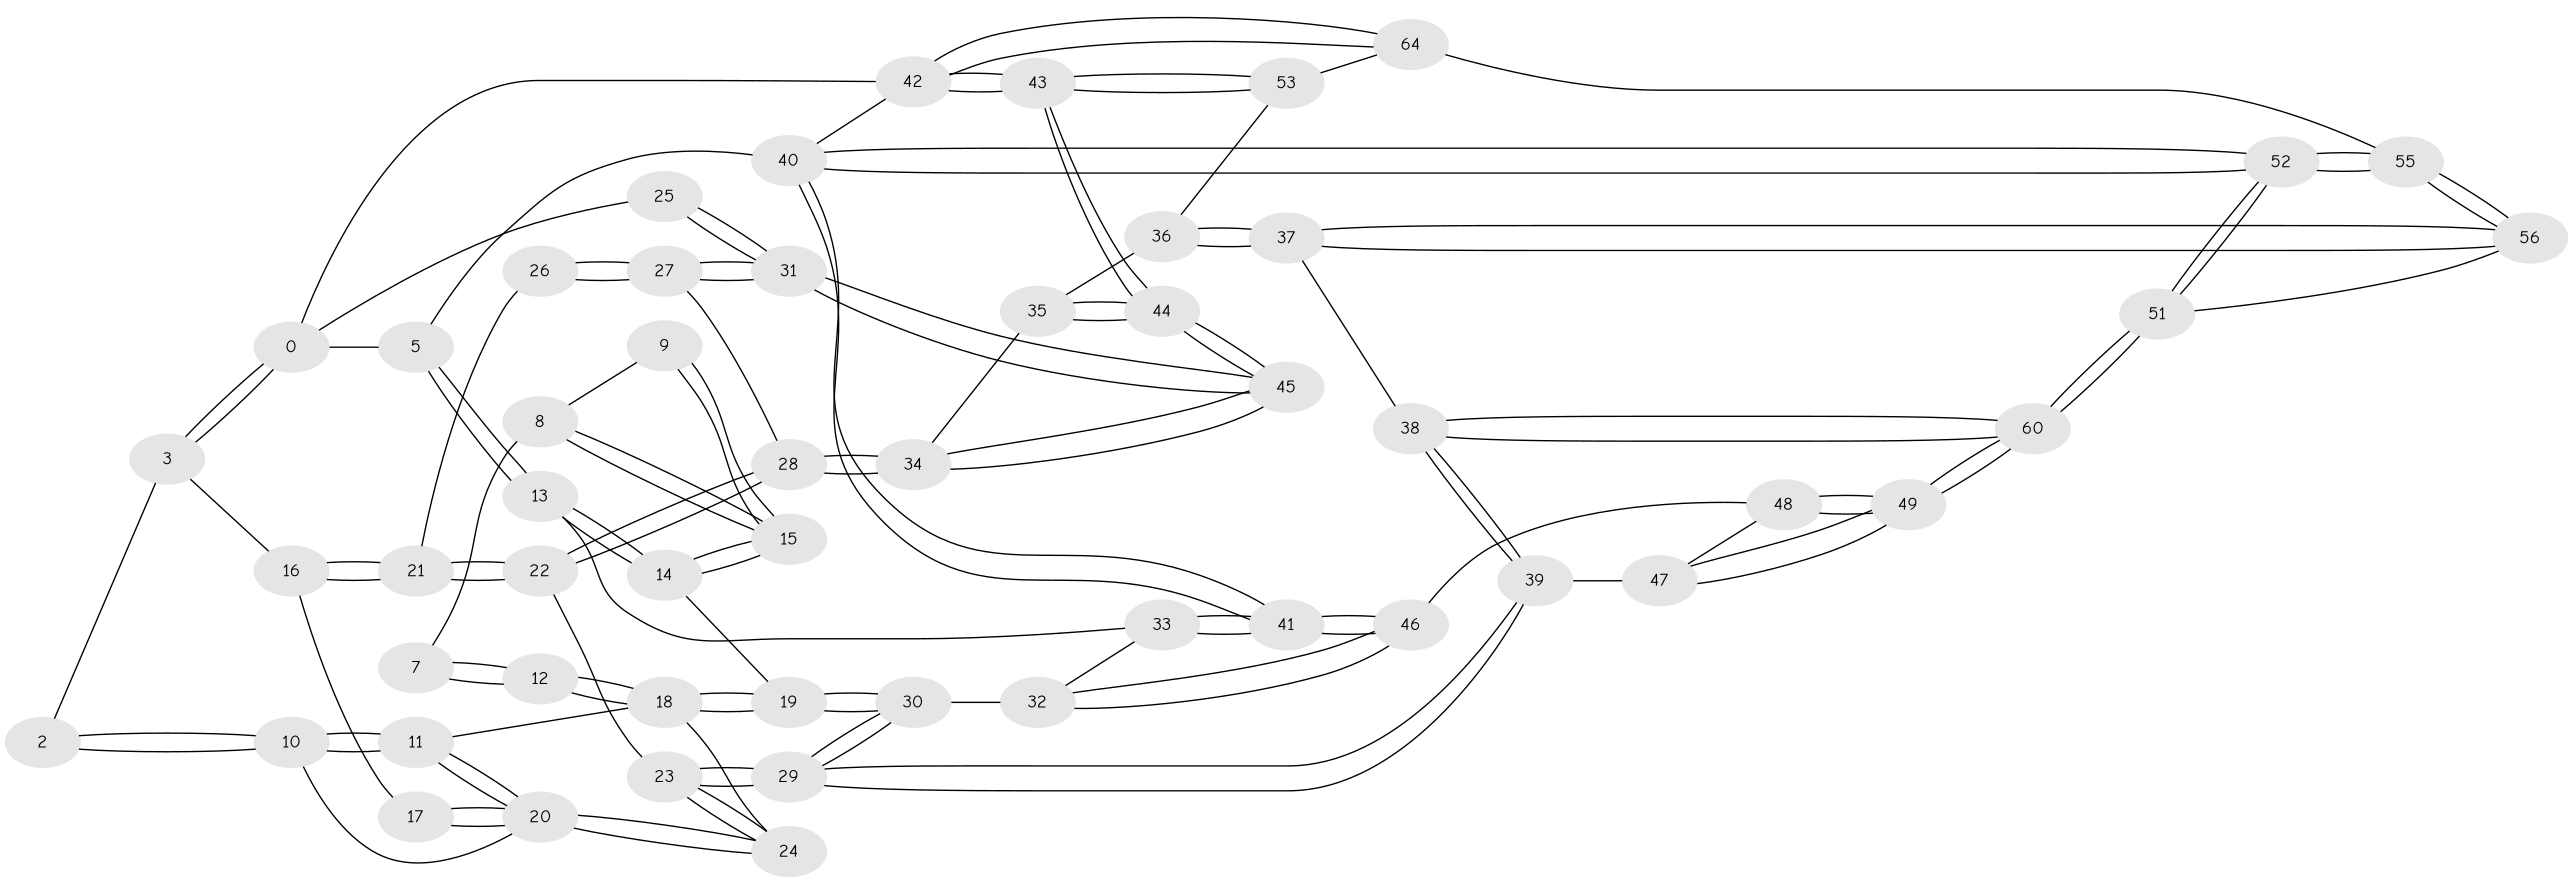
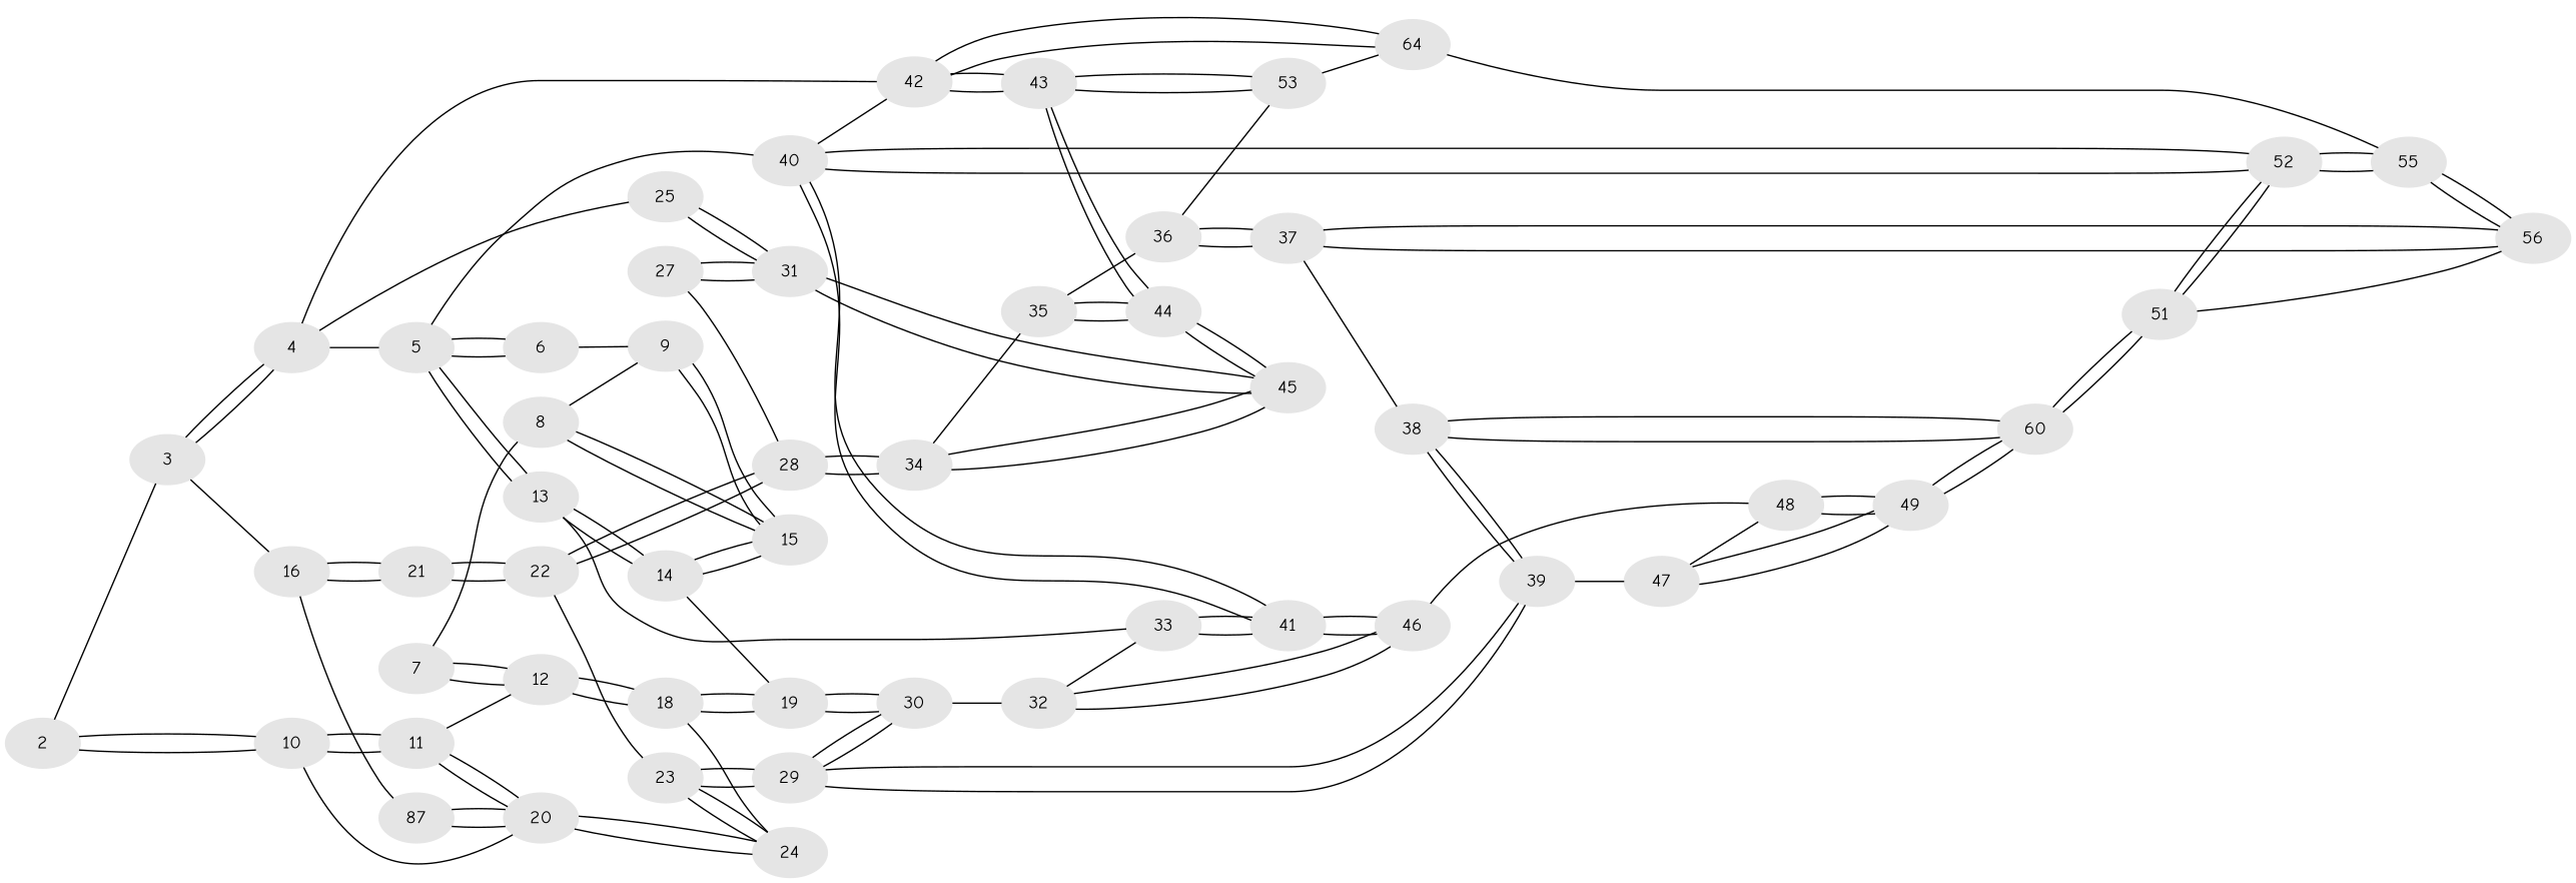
  graph {
    fontname="Comic Neue"
    rankdir=LR
    node [color=gray90 fontname="Comic Neue" style=filled]
    edge [fontname="Comic Neue"]
    2
    3
    10
    7
    8
    12
-   4 [label=0]
+   4
    16
    11
    20
    5
    25
    42
-   17
+   17 [label=87]
    21
+   6
    13
    40
    31
    43
    n21 [label=64]
    9
    14
    33
    41
    52
    15
    18
    24
    19
    30
    22
-   26
    32
    23
    28
    27
    29
    34
    39
    45
    35
    47
    46
    48
    36
    44
    37
    53
    38
    56
    n52 [label=60]
    51
    49
    55
    2 -- 3
    2 -- 10
    2 -- 10
    3 -- 4
    3 -- 4
    3 -- 16
    10 -- 11
    10 -- 11
    10 -- 20
    7 -- 8
    7 -- 12
    7 -- 12
    8 -- 9
    8 -- 15
    8 -- 15
    12 -- 18
    12 -- 18
    4 -- 5
    4 -- 25
    4 -- 42
    16 -- 17
    16 -- 21
    16 -- 21
-   11 -- 18
+   11 -- 12
    11 -- 20
    11 -- 20
    20 -- 24
    20 -- 24
+   5 -- 6
+   5 -- 6
    5 -- 13
    5 -- 13
    5 -- 40
    25 -- 31
    25 -- 31
    42 -- 43
    42 -- 43
    42 -- n21
    42 -- n21
    17 -- 20
    17 -- 20
    21 -- 22
    21 -- 22
-   21 -- 26
+   6 -- 9
    13 -- 14
    13 -- 14
    13 -- 33
    40 -- 42
    40 -- 41
    40 -- 41
    40 -- 52
    40 -- 52
    31 -- 45
    31 -- 45
    43 -- 44
    43 -- 44
    43 -- 53
    43 -- 53
    n21 -- 55
    9 -- 15
    9 -- 15
    14 -- 15
    14 -- 15
    14 -- 19
    33 -- 41
    33 -- 41
    41 -- 46
    41 -- 46
    52 -- 55
    52 -- 55
    18 -- 24
    18 -- 19
    18 -- 19
    19 -- 30
    19 -- 30
    30 -- 32
    22 -- 23
    22 -- 28
    22 -- 28
-   26 -- 27
-   26 -- 27
    32 -- 33
    32 -- 46
    32 -- 46
    23 -- 24
    23 -- 24
    23 -- 29
    23 -- 29
    28 -- 34
    28 -- 34
    27 -- 31
    27 -- 31
    27 -- 28
    29 -- 30
    29 -- 30
    29 -- 39
    29 -- 39
    34 -- 45
    34 -- 45
    34 -- 35
    39 -- 47
    35 -- 36
    35 -- 44
    35 -- 44
    47 -- 48
    47 -- 49
    47 -- 49
    46 -- 48
    48 -- 49
    48 -- 49
    36 -- 37
    36 -- 37
    36 -- 53
    44 -- 45
    44 -- 45
    37 -- 38
    37 -- 56
    37 -- 56
    53 -- n21
    38 -- 39
    38 -- 39
    38 -- n52
    38 -- n52
    n52 -- 51
    n52 -- 51
    51 -- 52
    51 -- 52
    51 -- 56
    49 -- n52
    49 -- n52
    55 -- 56
    55 -- 56
  }
